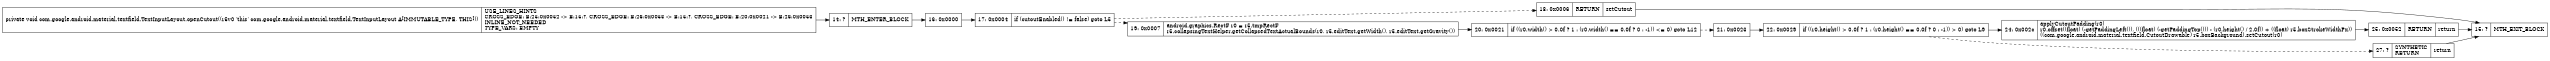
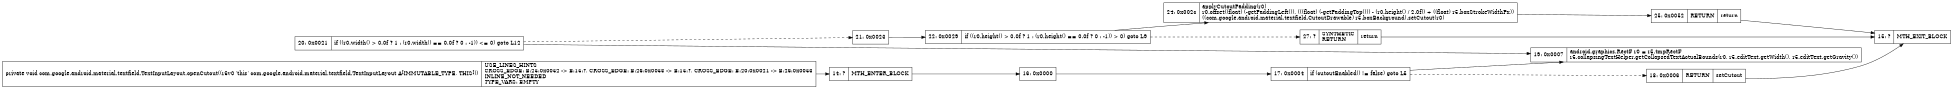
  digraph {
    rankdir=LR
    node [shape=record]
    n1 [label="{14\:\ ?|MTH_ENTER_BLOCK\l}"]
    n2 [label="{16\:\ 0x0000}"]
    n3 [label="{17\:\ 0x0004|if (cutoutEnabled() != false) goto L5\l}"]
    n4 [label="{18\:\ 0x0006|RETURN\l|setCutout\l}"]
    n5 [label="{19\:\ 0x0007|android.graphics.RectF r0 = r5.tmpRectF\lr5.collapsingTextHelper.getCollapsedTextActualBounds(r0, r5.editText.getWidth(), r5.editText.getGravity())\l}"]
    n6 [label="{15\:\ ?|MTH_EXIT_BLOCK\l}"]
    n7 [label="{20\:\ 0x0021|if ((r0.width() \> 0.0f ? 1 : (r0.width() == 0.0f ? 0 : \-1)) \<= 0) goto L12\l}"]
    n8 [label="{21\:\ 0x0023}"]
    n9 [label="{22\:\ 0x0029|if ((r0.height() \> 0.0f ? 1 : (r0.height() == 0.0f ? 0 : \-1)) \> 0) goto L9\l}"]
    n10 [label="{24\:\ 0x002c|applyCutoutPadding(r0)\lr0.offset((float) (\-getPaddingLeft()), (((float) (\-getPaddingTop())) \- (r0.height() \/ 2.0f)) + ((float) r5.boxStrokeWidthPx))\l((com.google.android.material.textfield.CutoutDrawable) r5.boxBackground).setCutout(r0)\l}"]
    n11 [label="{27\:\ ?|SYNTHETIC\lRETURN\l|return\l}"]
    n12 [label="{25\:\ 0x0052|RETURN\l|return\l}"]
    n13 [label="{private void com.google.android.material.textfield.TextInputLayout.openCutout((r5v0 'this' com.google.android.material.textfield.TextInputLayout A[IMMUTABLE_TYPE, THIS]))  | USE_LINES_HINTS\lCROSS_EDGE: B:25:0x0052 \-\> B:15:?, CROSS_EDGE: B:26:0x0053 \-\> B:15:?, CROSS_EDGE: B:20:0x0021 \-\> B:26:0x0053\lINLINE_NOT_NEEDED\lTYPE_VARS: EMPTY\l}"]
    n1 -> n2
    n2 -> n3
    n3 -> n4 [style=dashed]
-   n3 -> n5 [style=dashed]
+   n3 -> n5
    n4 -> n6
-   n5 -> n7
+   n7 -> n5
    n7 -> n8 [style=dashed]
    n8 -> n9
    n9 -> n10
    n9 -> n11 [style=dashed]
    n10 -> n12
    n11 -> n6
    n12 -> n6
    n13 -> n1
  }
